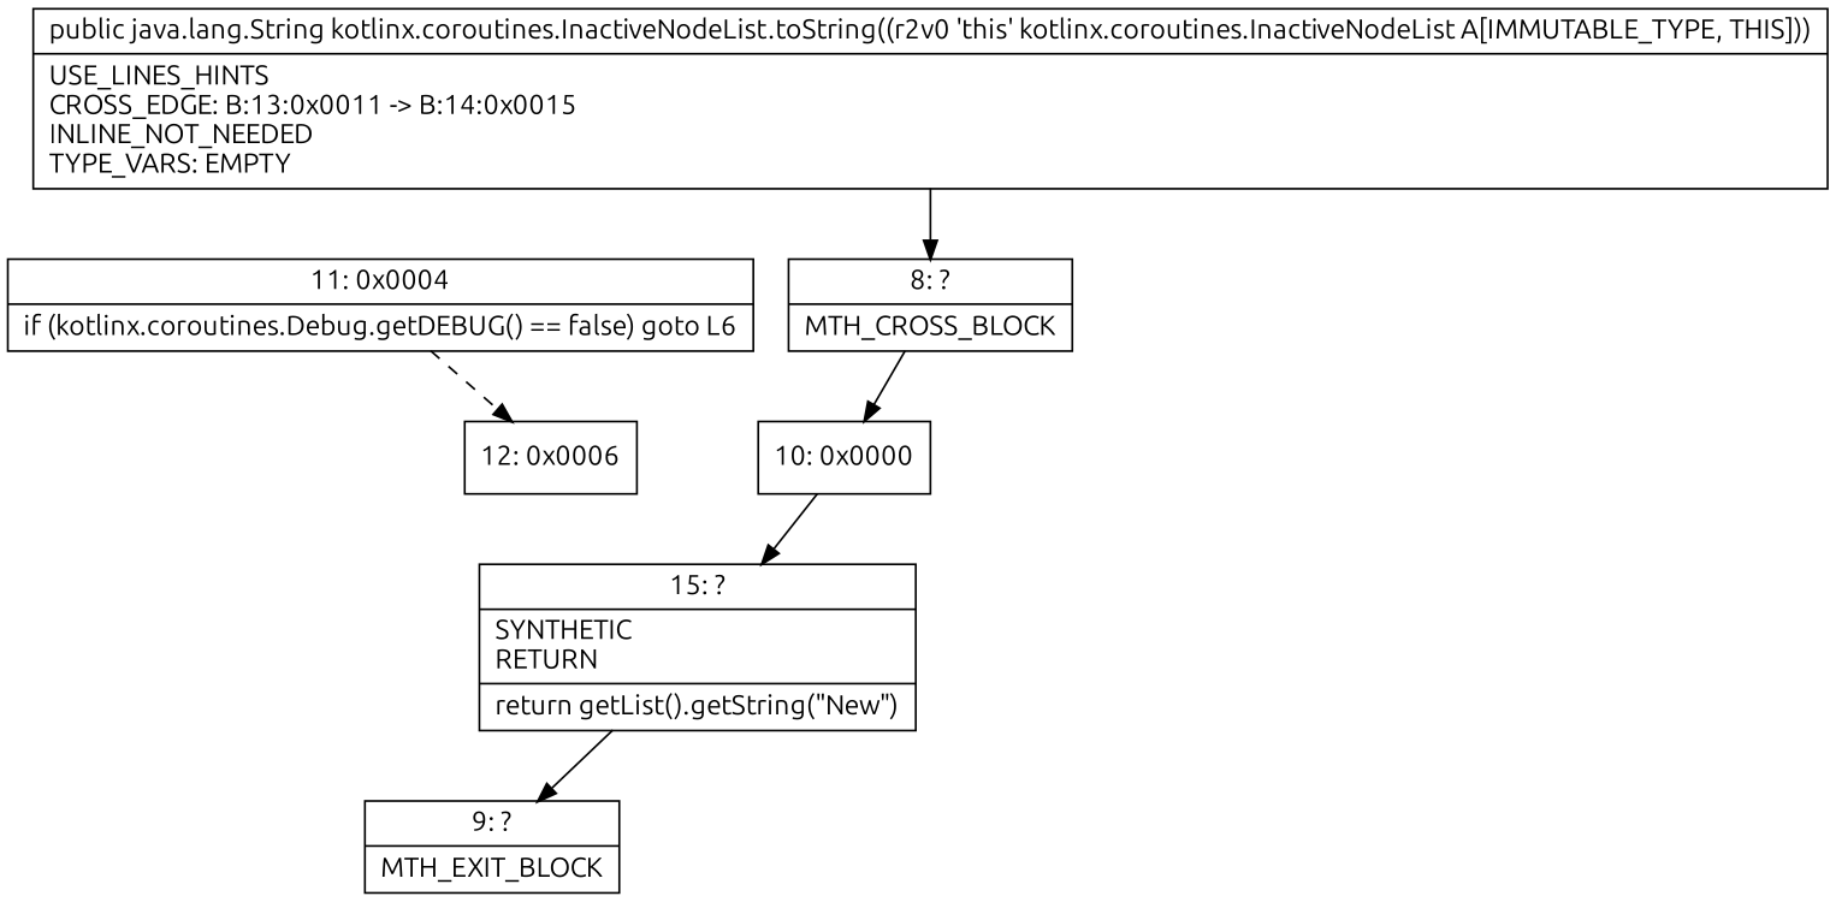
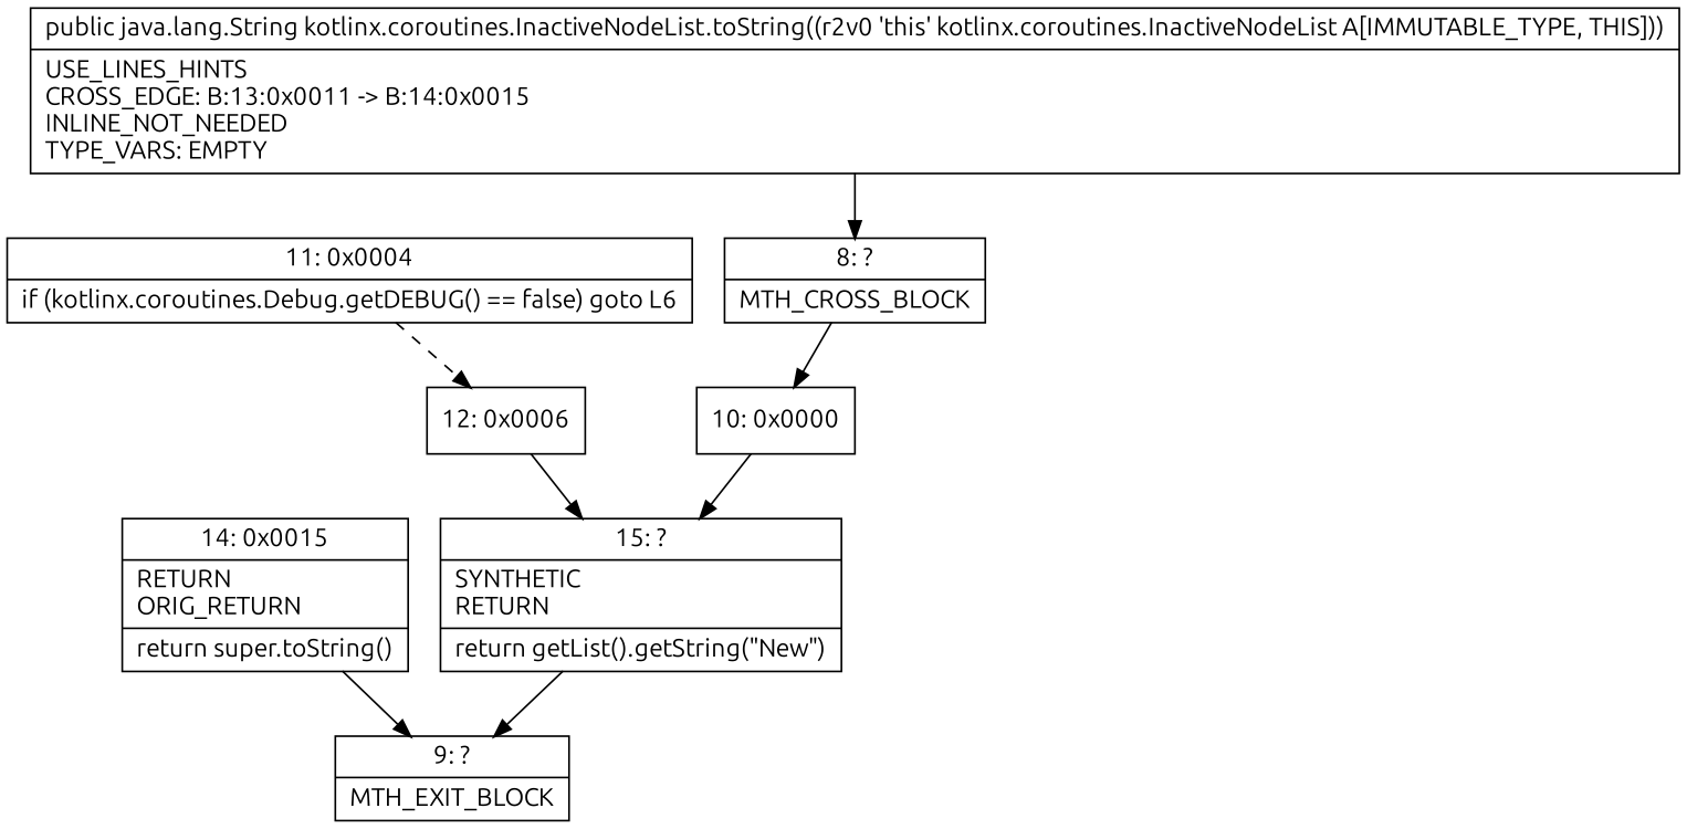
  digraph {
    fontname=Ubuntu
    node [fontname=Ubuntu shape=record]
    edge [fontname=Ubuntu]
    n1 [label="{8\:\ ?|MTH_CROSS_BLOCK\l}"]
    n2 [label="{10\:\ 0x0000}"]
    n3 [label="{15\:\ ?|SYNTHETIC\lRETURN\l|return getList().getString(\"New\")\l}"]
    n4 [label="{11\:\ 0x0004|if (kotlinx.coroutines.Debug.getDEBUG() == false) goto L6\l}"]
    n5 [label="{12\:\ 0x0006}"]
    n6 [label="{9\:\ ?|MTH_EXIT_BLOCK\l}"]
+   n7 [label="{14\:\ 0x0015|RETURN\lORIG_RETURN\l|return super.toString()\l}"]
    n8 [label="{public java.lang.String kotlinx.coroutines.InactiveNodeList.toString((r2v0 'this' kotlinx.coroutines.InactiveNodeList A[IMMUTABLE_TYPE, THIS]))  | USE_LINES_HINTS\lCROSS_EDGE: B:13:0x0011 \-\> B:14:0x0015\lINLINE_NOT_NEEDED\lTYPE_VARS: EMPTY\l}"]
    n1 -> n2
    n2 -> n3
    n3 -> n6
    n4 -> n5 [style=dashed]
+   n5 -> n3
+   n7 -> n6
    n8 -> n1
  }
